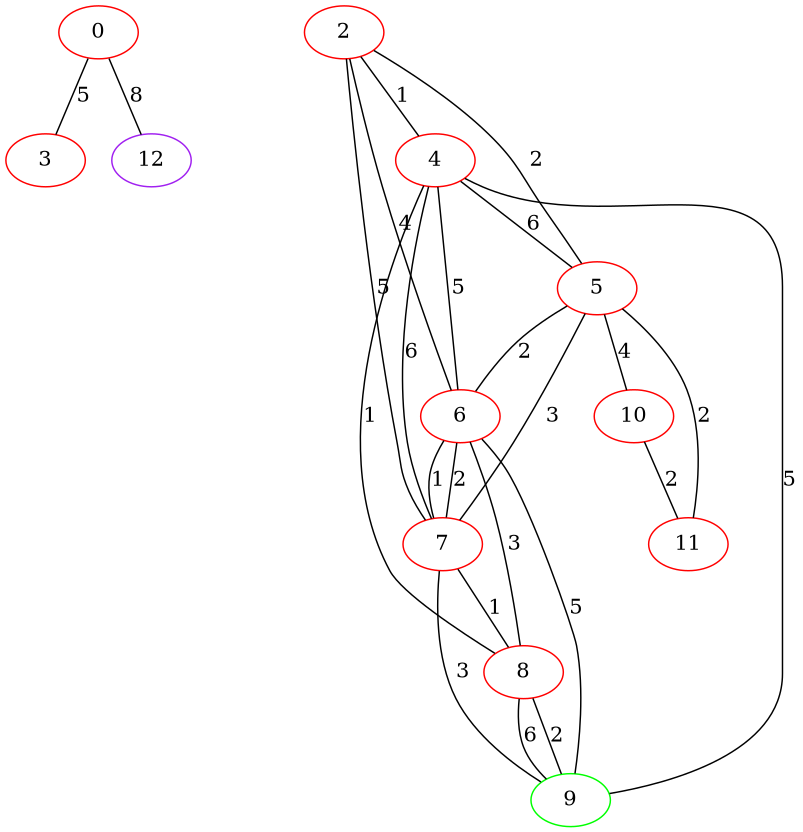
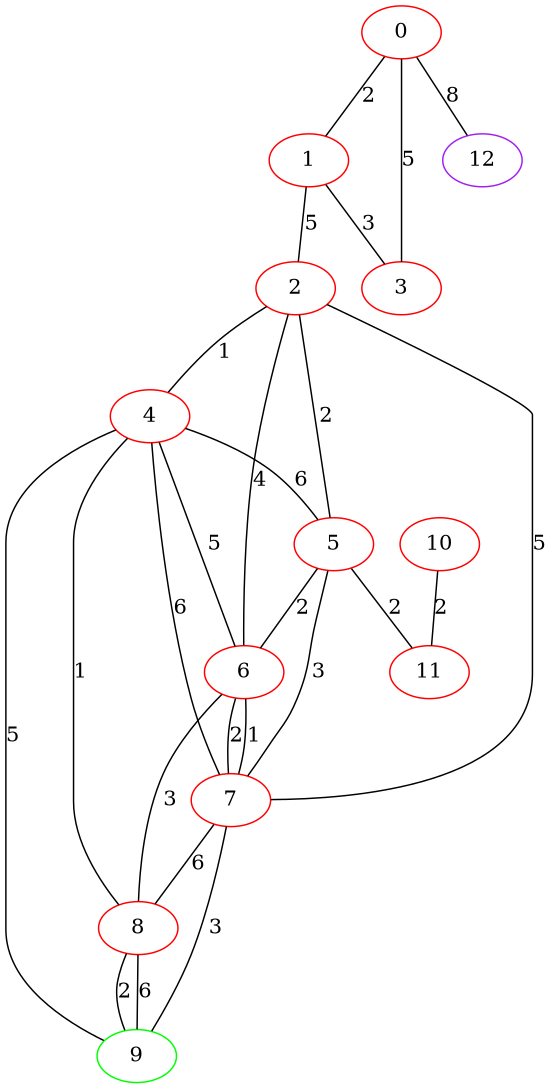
  graph {
    node [color=red weight=1]
    0
+   1
    3
    12 [color=purple weight=4]
    2
    4
    5
    6
    7
    8
    9 [color=green weight=2]
    10
    11
+   0 -- 1 [label=2]
    0 -- 3 [label=5]
    0 -- 12 [label=8]
+   1 -- 3 [label=3]
+   1 -- 2 [label=5]
    2 -- 4 [label=1]
    2 -- 5 [label=2]
    2 -- 6 [label=4]
    2 -- 7 [label=5]
    4 -- 5 [label=6]
    4 -- 6 [label=5]
    4 -- 7 [label=6]
    4 -- 8 [label=1]
    4 -- 9 [label=5]
    5 -- 6 [label=2]
    5 -- 7 [label=3]
-   5 -- 10 [label=4]
    5 -- 11 [label=2]
    6 -- 7 [label=2]
    6 -- 7 [label=1]
    6 -- 8 [label=3]
-   6 -- 9 [label=5]
-   7 -- 8 [label=1]
+   7 -- 8 [label=6]
    7 -- 9 [label=3]
    8 -- 9 [label=6]
    8 -- 9 [label=2]
    10 -- 11 [label=2]
  }
